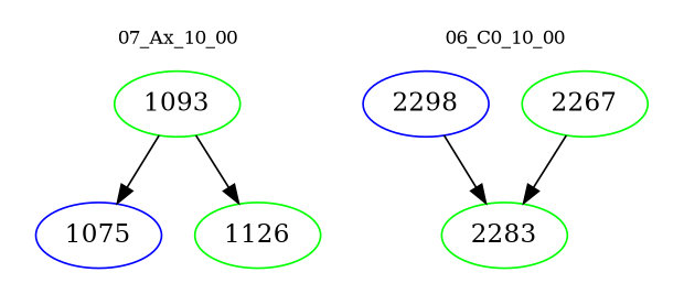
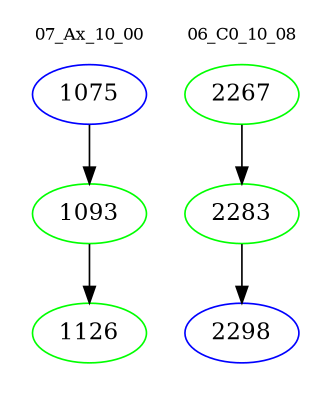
  digraph {
    node [color=green]
    edge [color=black]
    n1 [label=1093]
    n2 [color=blue label=1075]
    n3 [label=1126]
    n4 [label=2283]
    n5 [label=2267]
    n6 [color=blue label=2298]
    subgraph cluster_1 {
      color=white
      fontsize=10
      label="07_Ax_10_00"
      n1
      n2
      n3
    }
    subgraph cluster_2 {
      color=white
      fontsize=10
-     label="06_C0_10_00"
+     label="06_C0_10_08"
      n4
      n5
      n6
    }
-   n1 -> n2
+   n2 -> n1
    n1 -> n3
-   n6 -> n4
+   n4 -> n6
    n5 -> n4
  }
